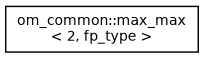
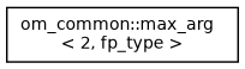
  digraph {
    rankdir=LR
-   n1 [color=black fillcolor=white fontname=Helvetica fontsize=10 height=0.2 label="om_common::max_max\l\< 2, fp_type \>" shape=record style=filled width=0.4]
+   n1 [color=black fillcolor=white fontname=Helvetica fontsize=10 height=0.2 label="om_common::max_arg\l\< 2, fp_type \>" shape=record style=filled width=0.4]
  }
